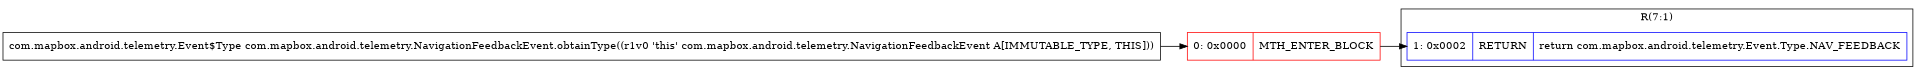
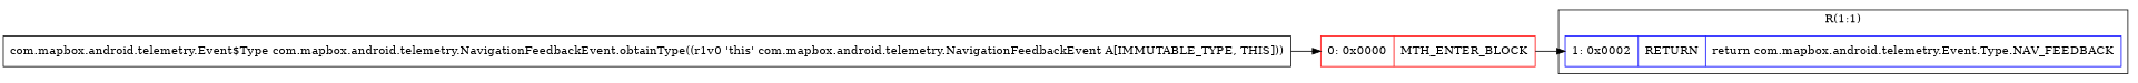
  digraph {
    rankdir=LR
    node [shape=record]
    n1 [color=blue label="{1\:\ 0x0002|RETURN\l|return com.mapbox.android.telemetry.Event.Type.NAV_FEEDBACK\l}"]
    n2 [color=red label="{0\:\ 0x0000|MTH_ENTER_BLOCK\l}"]
    n3 [label="{com.mapbox.android.telemetry.Event$Type com.mapbox.android.telemetry.NavigationFeedbackEvent.obtainType((r1v0 'this' com.mapbox.android.telemetry.NavigationFeedbackEvent A[IMMUTABLE_TYPE, THIS])) }"]
    subgraph cluster_1 {
-     label="R(7:1)"
+     label="R(1:1)"
      n1
    }
    n2 -> n1
    n3 -> n2
  }
